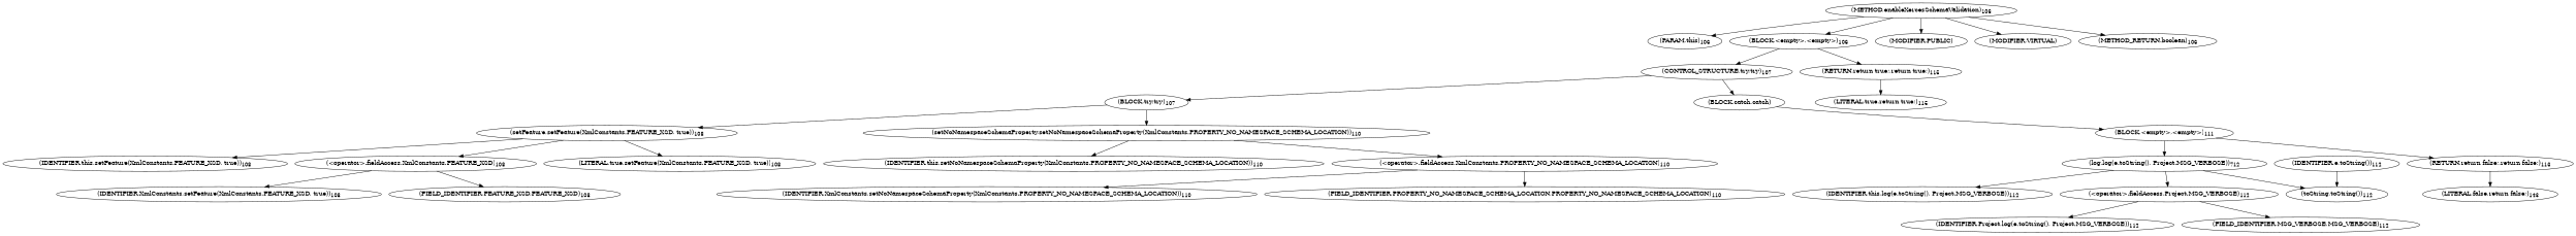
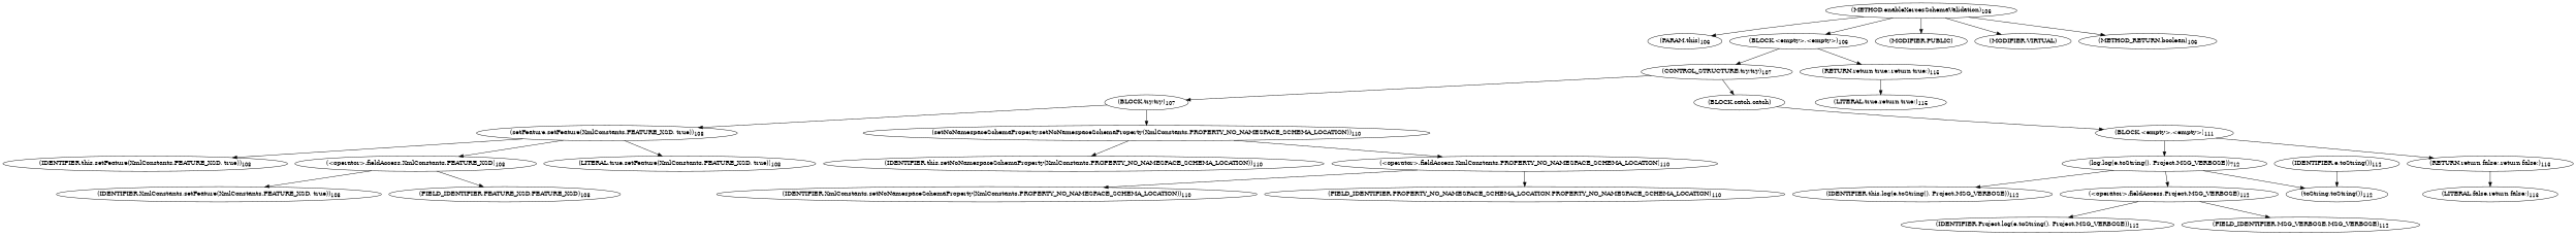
  digraph {
    n1 [label=<(METHOD,enableXercesSchemaValidation)<SUB>106</SUB>>]
    n2 [label=<(PARAM,this)<SUB>106</SUB>>]
    n3 [label=<(BLOCK,&lt;empty&gt;,&lt;empty&gt;)<SUB>106</SUB>>]
    n4 [label=<(MODIFIER,PUBLIC)>]
    n5 [label=<(MODIFIER,VIRTUAL)>]
    n6 [label=<(METHOD_RETURN,boolean)<SUB>106</SUB>>]
    n7 [label=<(CONTROL_STRUCTURE,try,try)<SUB>107</SUB>>]
    n8 [label=<(RETURN,return true;,return true;)<SUB>115</SUB>>]
    n9 [label=<(BLOCK,try,try)<SUB>107</SUB>>]
    n10 [label=<(BLOCK,catch,catch)>]
    n11 [label=<(LITERAL,true,return true;)<SUB>115</SUB>>]
    n12 [label=<(setFeature,setFeature(XmlConstants.FEATURE_XSD, true))<SUB>108</SUB>>]
    n13 [label=<(setNoNamespaceSchemaProperty,setNoNamespaceSchemaProperty(XmlConstants.PROPERTY_NO_NAMESPACE_SCHEMA_LOCATION))<SUB>110</SUB>>]
    n14 [label=<(BLOCK,&lt;empty&gt;,&lt;empty&gt;)<SUB>111</SUB>>]
    n15 [label=<(IDENTIFIER,this,setFeature(XmlConstants.FEATURE_XSD, true))<SUB>108</SUB>>]
    n16 [label=<(&lt;operator&gt;.fieldAccess,XmlConstants.FEATURE_XSD)<SUB>108</SUB>>]
    n17 [label=<(LITERAL,true,setFeature(XmlConstants.FEATURE_XSD, true))<SUB>108</SUB>>]
    n18 [label=<(IDENTIFIER,this,setNoNamespaceSchemaProperty(XmlConstants.PROPERTY_NO_NAMESPACE_SCHEMA_LOCATION))<SUB>110</SUB>>]
    n19 [label=<(&lt;operator&gt;.fieldAccess,XmlConstants.PROPERTY_NO_NAMESPACE_SCHEMA_LOCATION)<SUB>110</SUB>>]
    n20 [label=<(IDENTIFIER,XmlConstants,setFeature(XmlConstants.FEATURE_XSD, true))<SUB>108</SUB>>]
    n21 [label=<(FIELD_IDENTIFIER,FEATURE_XSD,FEATURE_XSD)<SUB>108</SUB>>]
    n22 [label=<(IDENTIFIER,XmlConstants,setNoNamespaceSchemaProperty(XmlConstants.PROPERTY_NO_NAMESPACE_SCHEMA_LOCATION))<SUB>110</SUB>>]
    n23 [label=<(FIELD_IDENTIFIER,PROPERTY_NO_NAMESPACE_SCHEMA_LOCATION,PROPERTY_NO_NAMESPACE_SCHEMA_LOCATION)<SUB>110</SUB>>]
    n24 [label=<(log,log(e.toString(), Project.MSG_VERBOSE))<SUB>712</SUB>>]
    n25 [label=<(RETURN,return false;,return false;)<SUB>113</SUB>>]
    n26 [label=<(IDENTIFIER,this,log(e.toString(), Project.MSG_VERBOSE))<SUB>112</SUB>>]
    n27 [label=<(toString,toString())<SUB>112</SUB>>]
    n28 [label=<(&lt;operator&gt;.fieldAccess,Project.MSG_VERBOSE)<SUB>112</SUB>>]
-   n29 [label=<(LITERAL,false,return false;)<SUB>143</SUB>>]
+   n29 [label=<(LITERAL,false,return false;)<SUB>113</SUB>>]
    n30 [label=<(IDENTIFIER,Project,log(e.toString(), Project.MSG_VERBOSE))<SUB>112</SUB>>]
    n31 [label=<(FIELD_IDENTIFIER,MSG_VERBOSE,MSG_VERBOSE)<SUB>112</SUB>>]
    n32 [label=<(IDENTIFIER,e,toString())<SUB>112</SUB>>]
    n1 -> n2
    n1 -> n3
    n1 -> n4
    n1 -> n5
    n1 -> n6
    n3 -> n7
    n3 -> n8
    n7 -> n9
    n7 -> n10
    n8 -> n11
    n9 -> n12
    n9 -> n13
    n10 -> n14
    n12 -> n15
    n12 -> n16
    n12 -> n17
    n13 -> n18
    n13 -> n19
    n14 -> n24
    n14 -> n25
    n16 -> n20
    n16 -> n21
    n19 -> n22
    n19 -> n23
    n24 -> n26
    n24 -> n27
    n24 -> n28
    n25 -> n29
    n28 -> n30
    n28 -> n31
    n32 -> n27
  }
